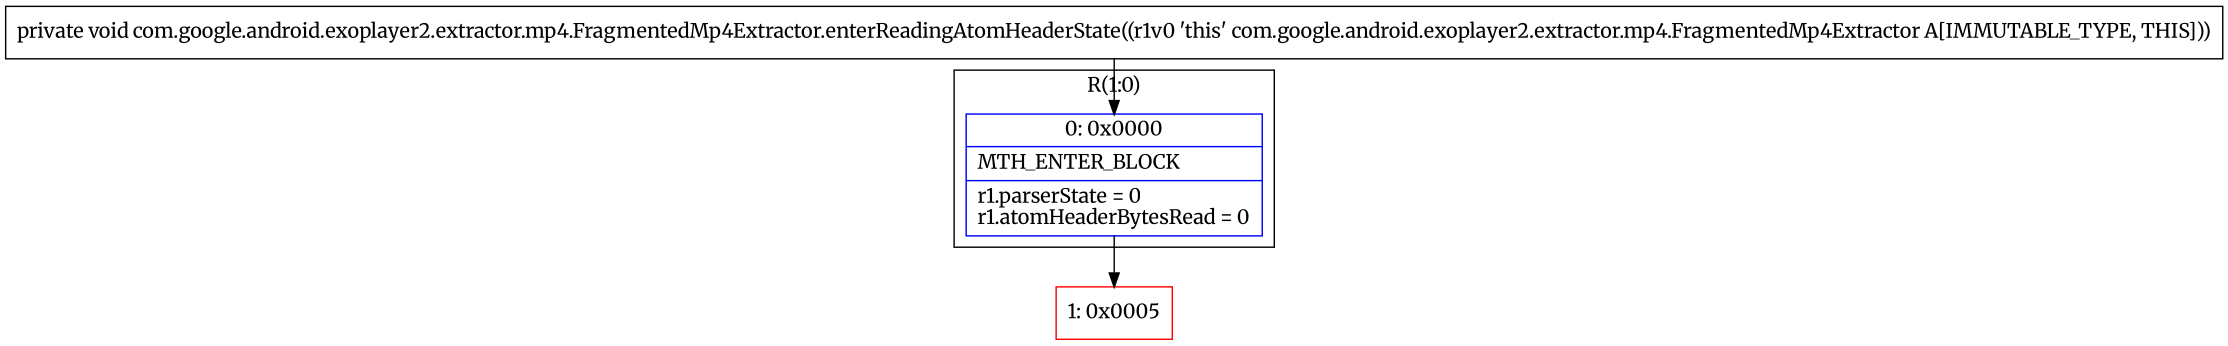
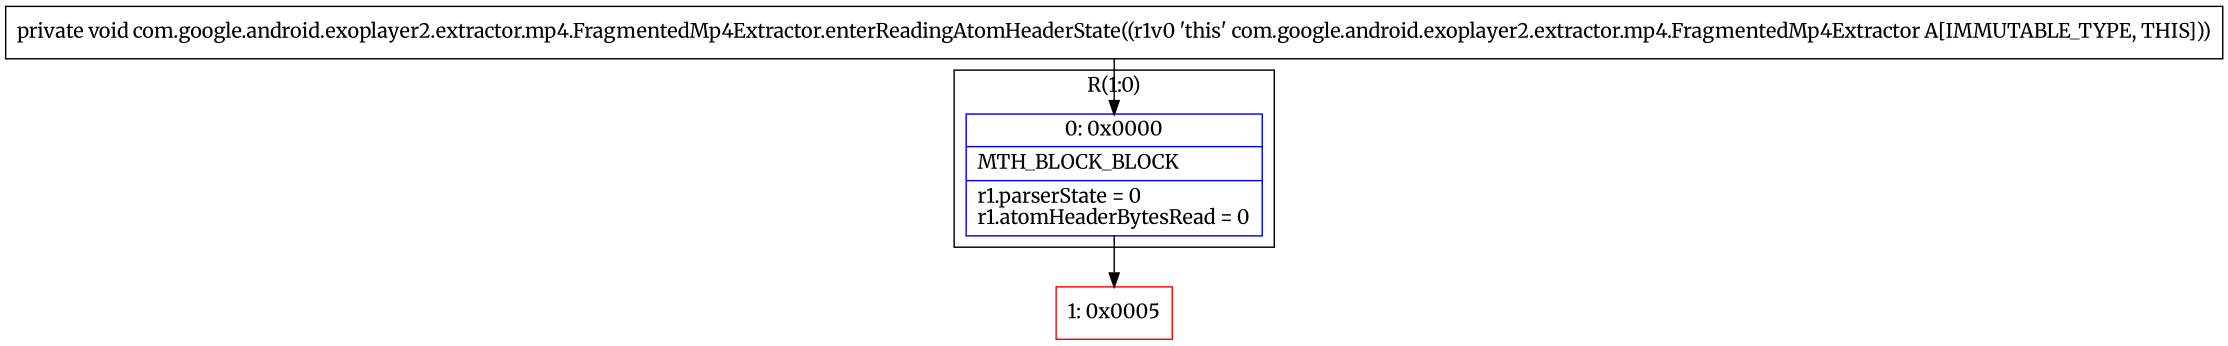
  digraph {
    fontname=Merriweather
    node [shape=record fontname=Merriweather]
    edge [fontname=Merriweather]
-   n1 [color=blue label="{0\:\ 0x0000|MTH_ENTER_BLOCK\l|r1.parserState = 0\lr1.atomHeaderBytesRead = 0\l}"]
+   n1 [color=blue label="{0\:\ 0x0000|MTH_BLOCK_BLOCK\l|r1.parserState = 0\lr1.atomHeaderBytesRead = 0\l}"]
    n2 [color=red label="{1\:\ 0x0005}"]
    n3 [label="{private void com.google.android.exoplayer2.extractor.mp4.FragmentedMp4Extractor.enterReadingAtomHeaderState((r1v0 'this' com.google.android.exoplayer2.extractor.mp4.FragmentedMp4Extractor A[IMMUTABLE_TYPE, THIS])) }"]
    subgraph cluster_1 {
      label="R(1:0)"
      n1
    }
    n1 -> n2
    n3 -> n1
  }
